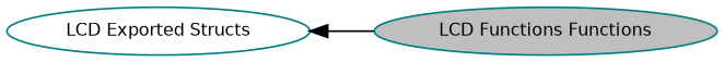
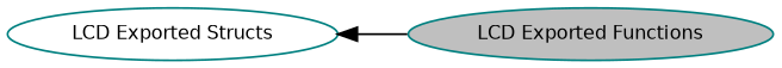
  digraph {
    rankdir=LR
    node [color=teal fontname=Helvetica fontsize=10 shape=ellipse style=filled]
-   n1 [fillcolor=grey75 fontcolor=black height=0.2 label="LCD Functions Functions" width=0.4]
+   n1 [fillcolor=grey75 fontcolor=black height=0.2 label="LCD Exported Functions" width=0.4]
    n2 [fillcolor=white height=0.2 label="LCD Exported Structs" width=0.4]
    n2 -> n1 [dir=back fontname=Helvetica fontsize=10 labelfontname=Helvetica labelfontsize=10 shape=plaintext style=solid]
  }
